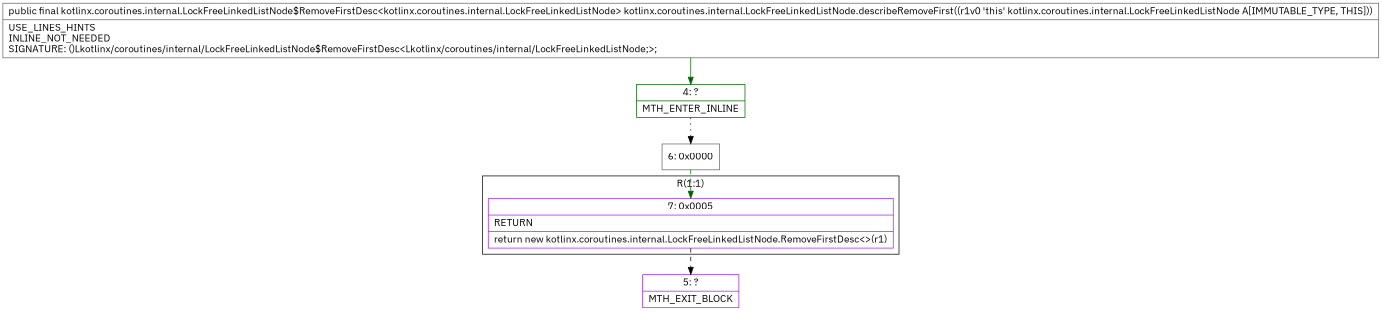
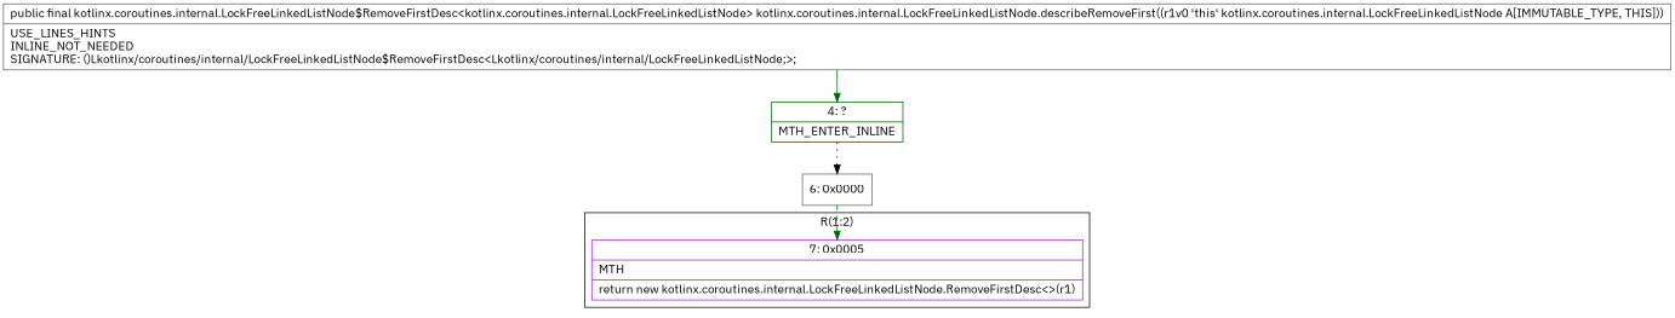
  digraph {
    fontname="IBM Plex Sans"
    node [color=purple fontname="IBM Plex Sans" shape=record]
    edge [color=black fontname="IBM Plex Sans" style=dashed]
-   n1 [label="{7\:\ 0x0005|RETURN\l|return new kotlinx.coroutines.internal.LockFreeLinkedListNode.RemoveFirstDesc\<\>(r1)\l}"]
-   n2 [label="{5\:\ ?|MTH_EXIT_BLOCK\l}"]
+   n1 [label="{7\:\ 0x0005|MTH\l|return new kotlinx.coroutines.internal.LockFreeLinkedListNode.RemoveFirstDesc\<\>(r1)\l}"]
    n3 [color=darkgreen label="{4\:\ ?|MTH_ENTER_INLINE\l}"]
    n4 [color=gray40 label="{6\:\ 0x0000}"]
    n5 [color=gray40 label="{public final kotlinx.coroutines.internal.LockFreeLinkedListNode$RemoveFirstDesc\<kotlinx.coroutines.internal.LockFreeLinkedListNode\> kotlinx.coroutines.internal.LockFreeLinkedListNode.describeRemoveFirst((r1v0 'this' kotlinx.coroutines.internal.LockFreeLinkedListNode A[IMMUTABLE_TYPE, THIS]))  | USE_LINES_HINTS\lINLINE_NOT_NEEDED\lSIGNATURE: ()Lkotlinx\/coroutines\/internal\/LockFreeLinkedListNode$RemoveFirstDesc\<Lkotlinx\/coroutines\/internal\/LockFreeLinkedListNode;\>;\l}"]
    subgraph cluster_1 {
-     label="R(1:1)"
+     label="R(1:2)"
      n1
    }
-   n1 -> n2
    n3 -> n4 [style=dotted]
    n4 -> n1 [color=darkgreen]
    n5 -> n3 [color=darkgreen style=solid]
  }
